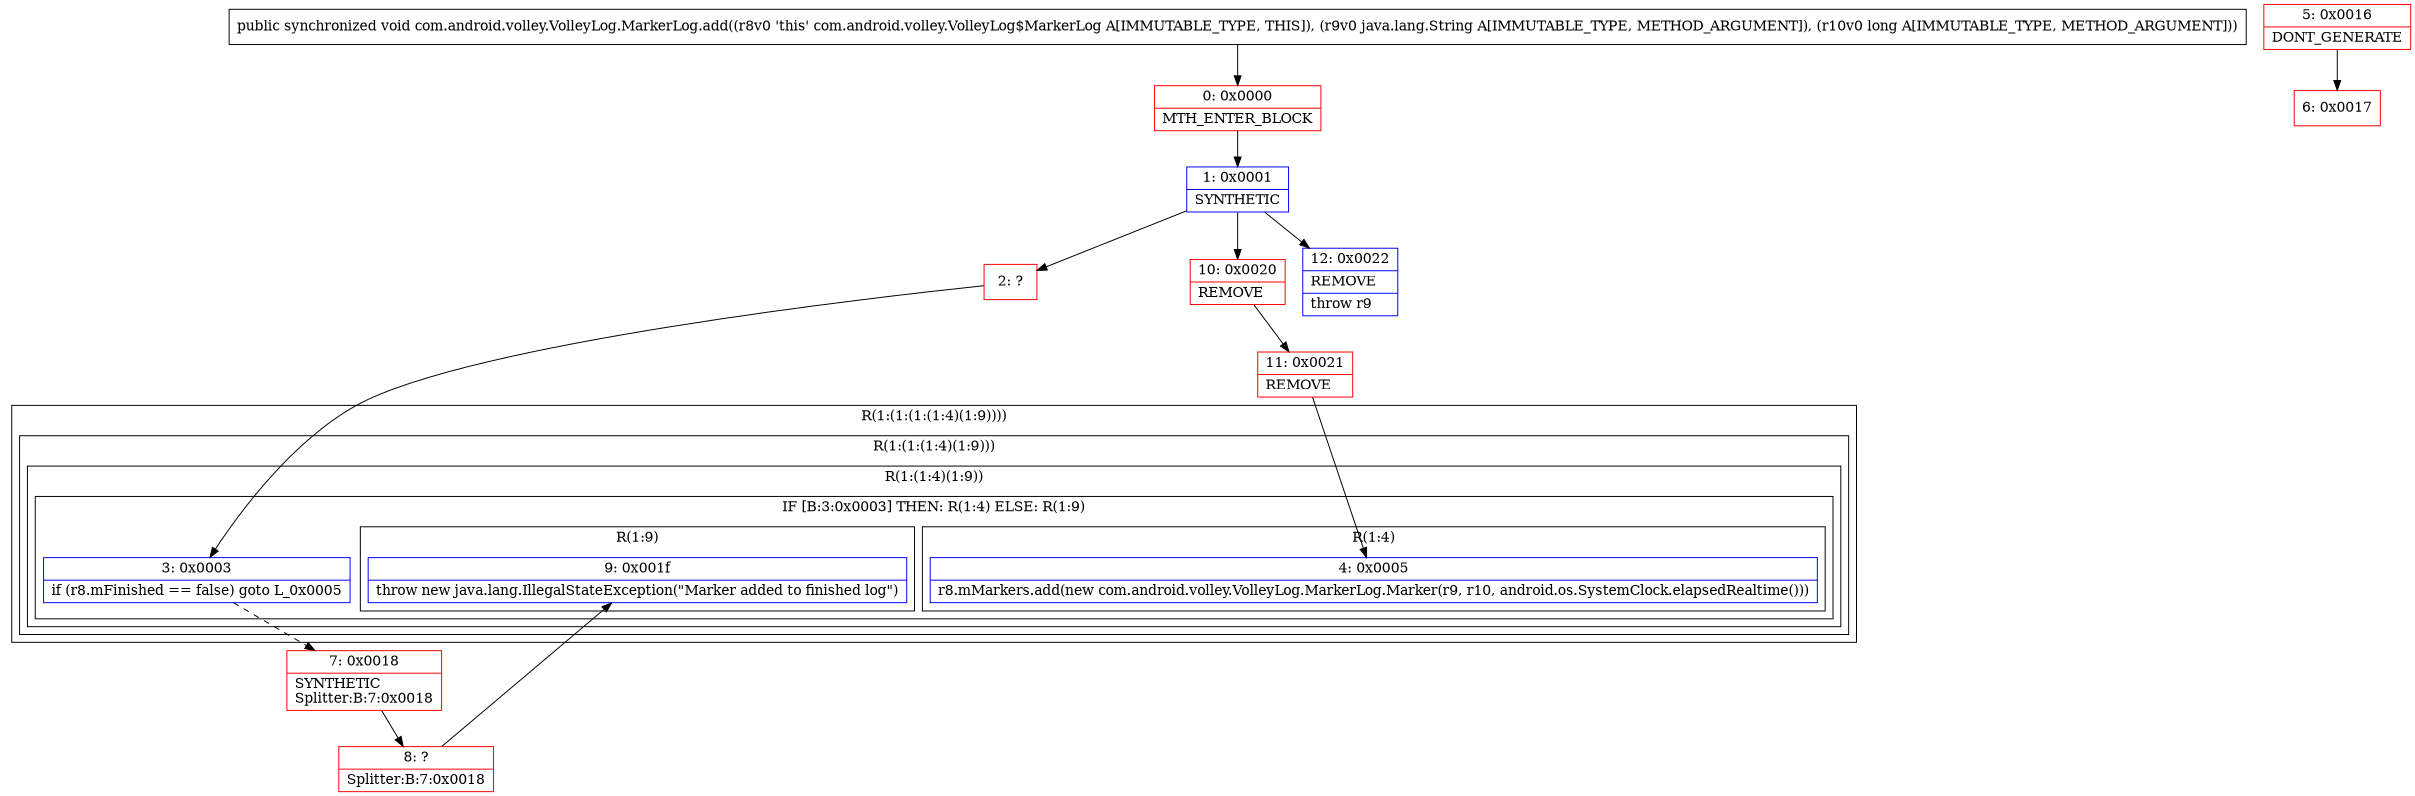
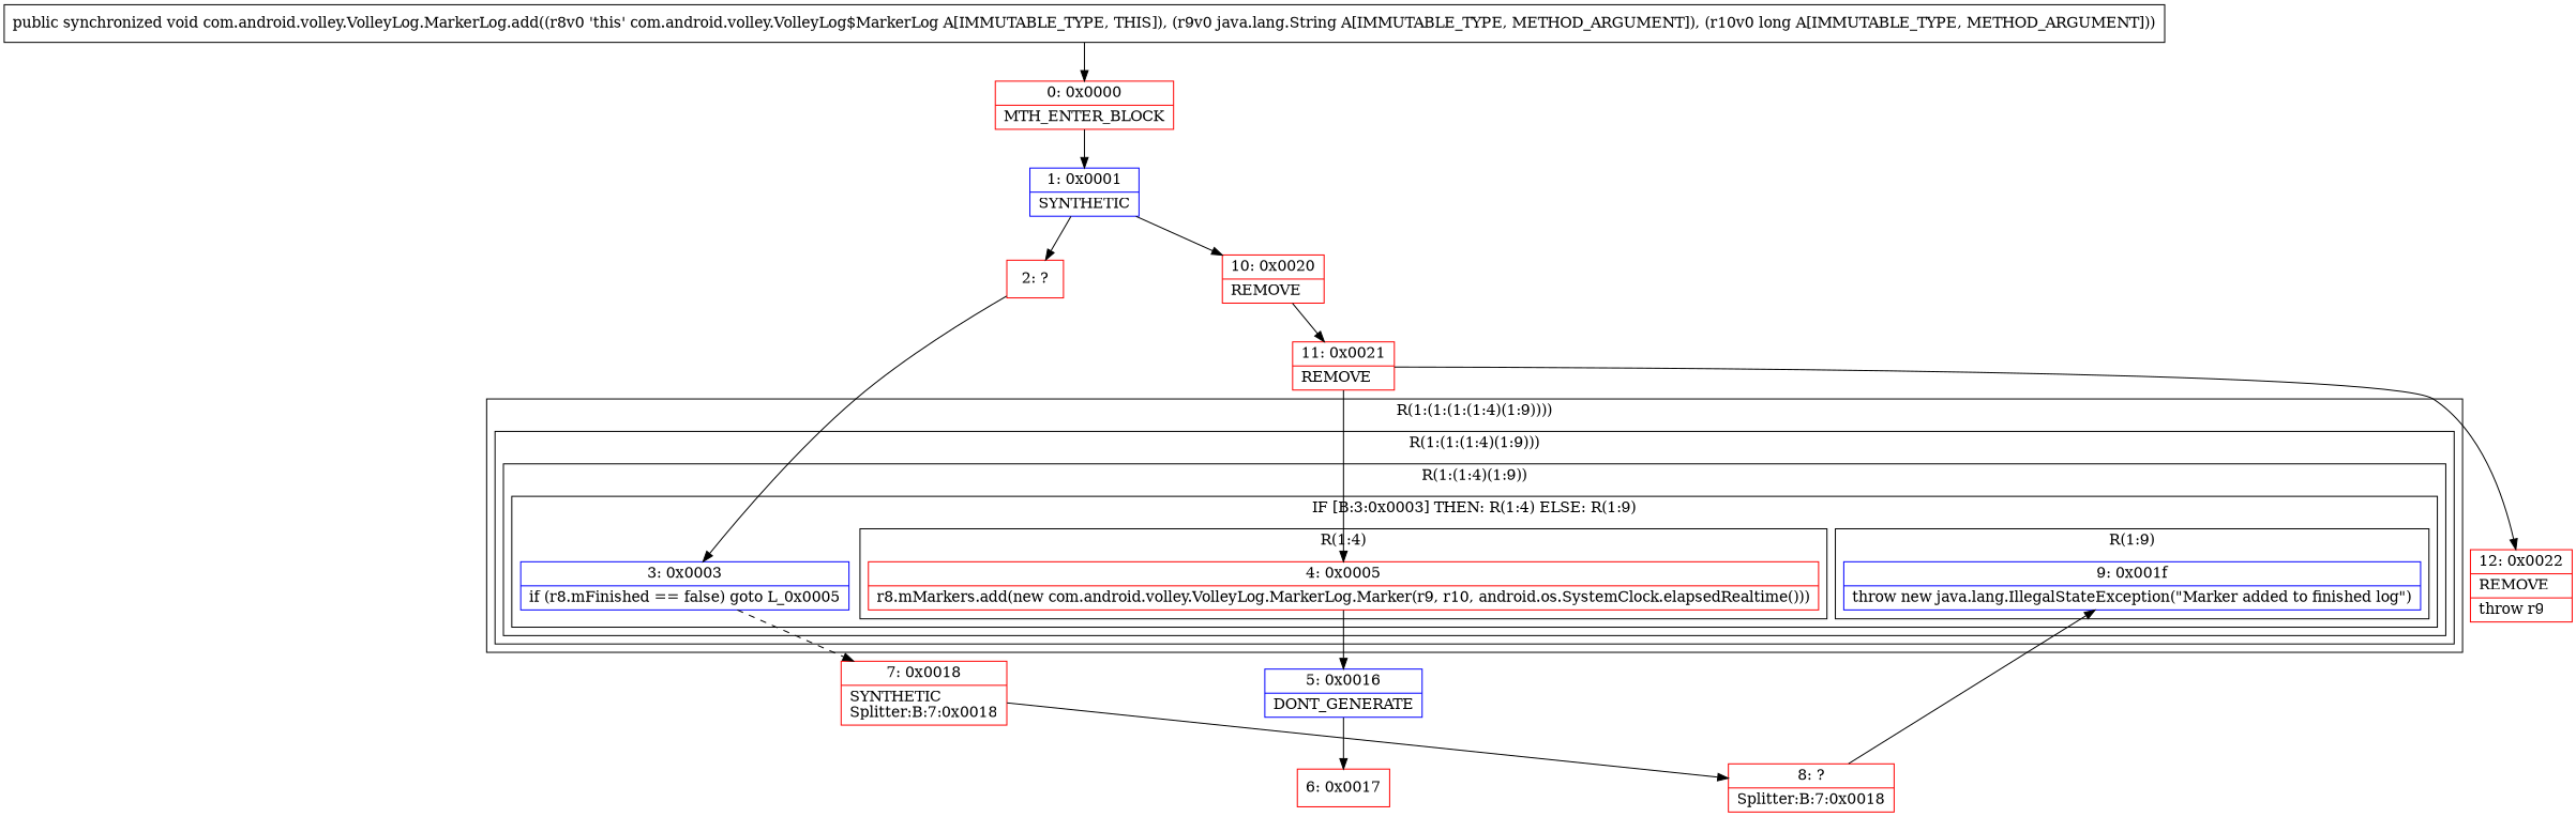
  digraph {
    node [color=red shape=record]
-   n1 [color=blue label="{4\:\ 0x0005|r8.mMarkers.add(new com.android.volley.VolleyLog.MarkerLog.Marker(r9, r10, android.os.SystemClock.elapsedRealtime()))\l}"]
+   n1 [label="{4\:\ 0x0005|r8.mMarkers.add(new com.android.volley.VolleyLog.MarkerLog.Marker(r9, r10, android.os.SystemClock.elapsedRealtime()))\l}"]
    n2 [color=blue label="{9\:\ 0x001f|throw new java.lang.IllegalStateException(\"Marker added to finished log\")\l}"]
    n3 [color=blue label="{3\:\ 0x0003|if (r8.mFinished == false) goto L_0x0005\l}"]
-   n4 [label="{5\:\ 0x0016|DONT_GENERATE\l}"]
+   n4 [color=blue label="{5\:\ 0x0016|DONT_GENERATE\l}"]
    n5 [label="{7\:\ 0x0018|SYNTHETIC\lSplitter:B:7:0x0018\l}"]
    n6 [label="{8\:\ ?|Splitter:B:7:0x0018\l}"]
    n7 [label="{6\:\ 0x0017}"]
    n8 [label="{0\:\ 0x0000|MTH_ENTER_BLOCK\l}"]
    n9 [color=blue label="{1\:\ 0x0001|SYNTHETIC\l}"]
    n10 [label="{2\:\ ?}"]
    n11 [label="{10\:\ 0x0020|REMOVE\l}"]
    n12 [label="{11\:\ 0x0021|REMOVE\l}"]
-   n13 [color=blue label="{12\:\ 0x0022|REMOVE\l|throw r9\l}"]
+   n13 [label="{12\:\ 0x0022|REMOVE\l|throw r9\l}"]
    n14 [label="{public synchronized void com.android.volley.VolleyLog.MarkerLog.add((r8v0 'this' com.android.volley.VolleyLog$MarkerLog A[IMMUTABLE_TYPE, THIS]), (r9v0 java.lang.String A[IMMUTABLE_TYPE, METHOD_ARGUMENT]), (r10v0 long A[IMMUTABLE_TYPE, METHOD_ARGUMENT])) }" color=""]
    subgraph cluster_1 {
      label="R(1:(1:(1:(1:4)(1:9))))"
      subgraph cluster_2 {
        label="R(1:(1:(1:4)(1:9)))"
        subgraph cluster_3 {
          label="R(1:(1:4)(1:9))"
          subgraph cluster_4 {
            label="IF [B:3:0x0003] THEN: R(1:4) ELSE: R(1:9)"
            n3
            subgraph cluster_5 {
              label="R(1:4)"
              n1
            }
            subgraph cluster_6 {
              label="R(1:9)"
              n2
            }
          }
        }
      }
    }
+   n1 -> n4
    n3 -> n5 [style=dashed]
    n4 -> n7
    n5 -> n6
    n6 -> n2
    n8 -> n9
    n9 -> n10
    n9 -> n11
    n10 -> n3
    n11 -> n12
    n12 -> n1
-   n9 -> n13
+   n12 -> n13
    n14 -> n8
  }
